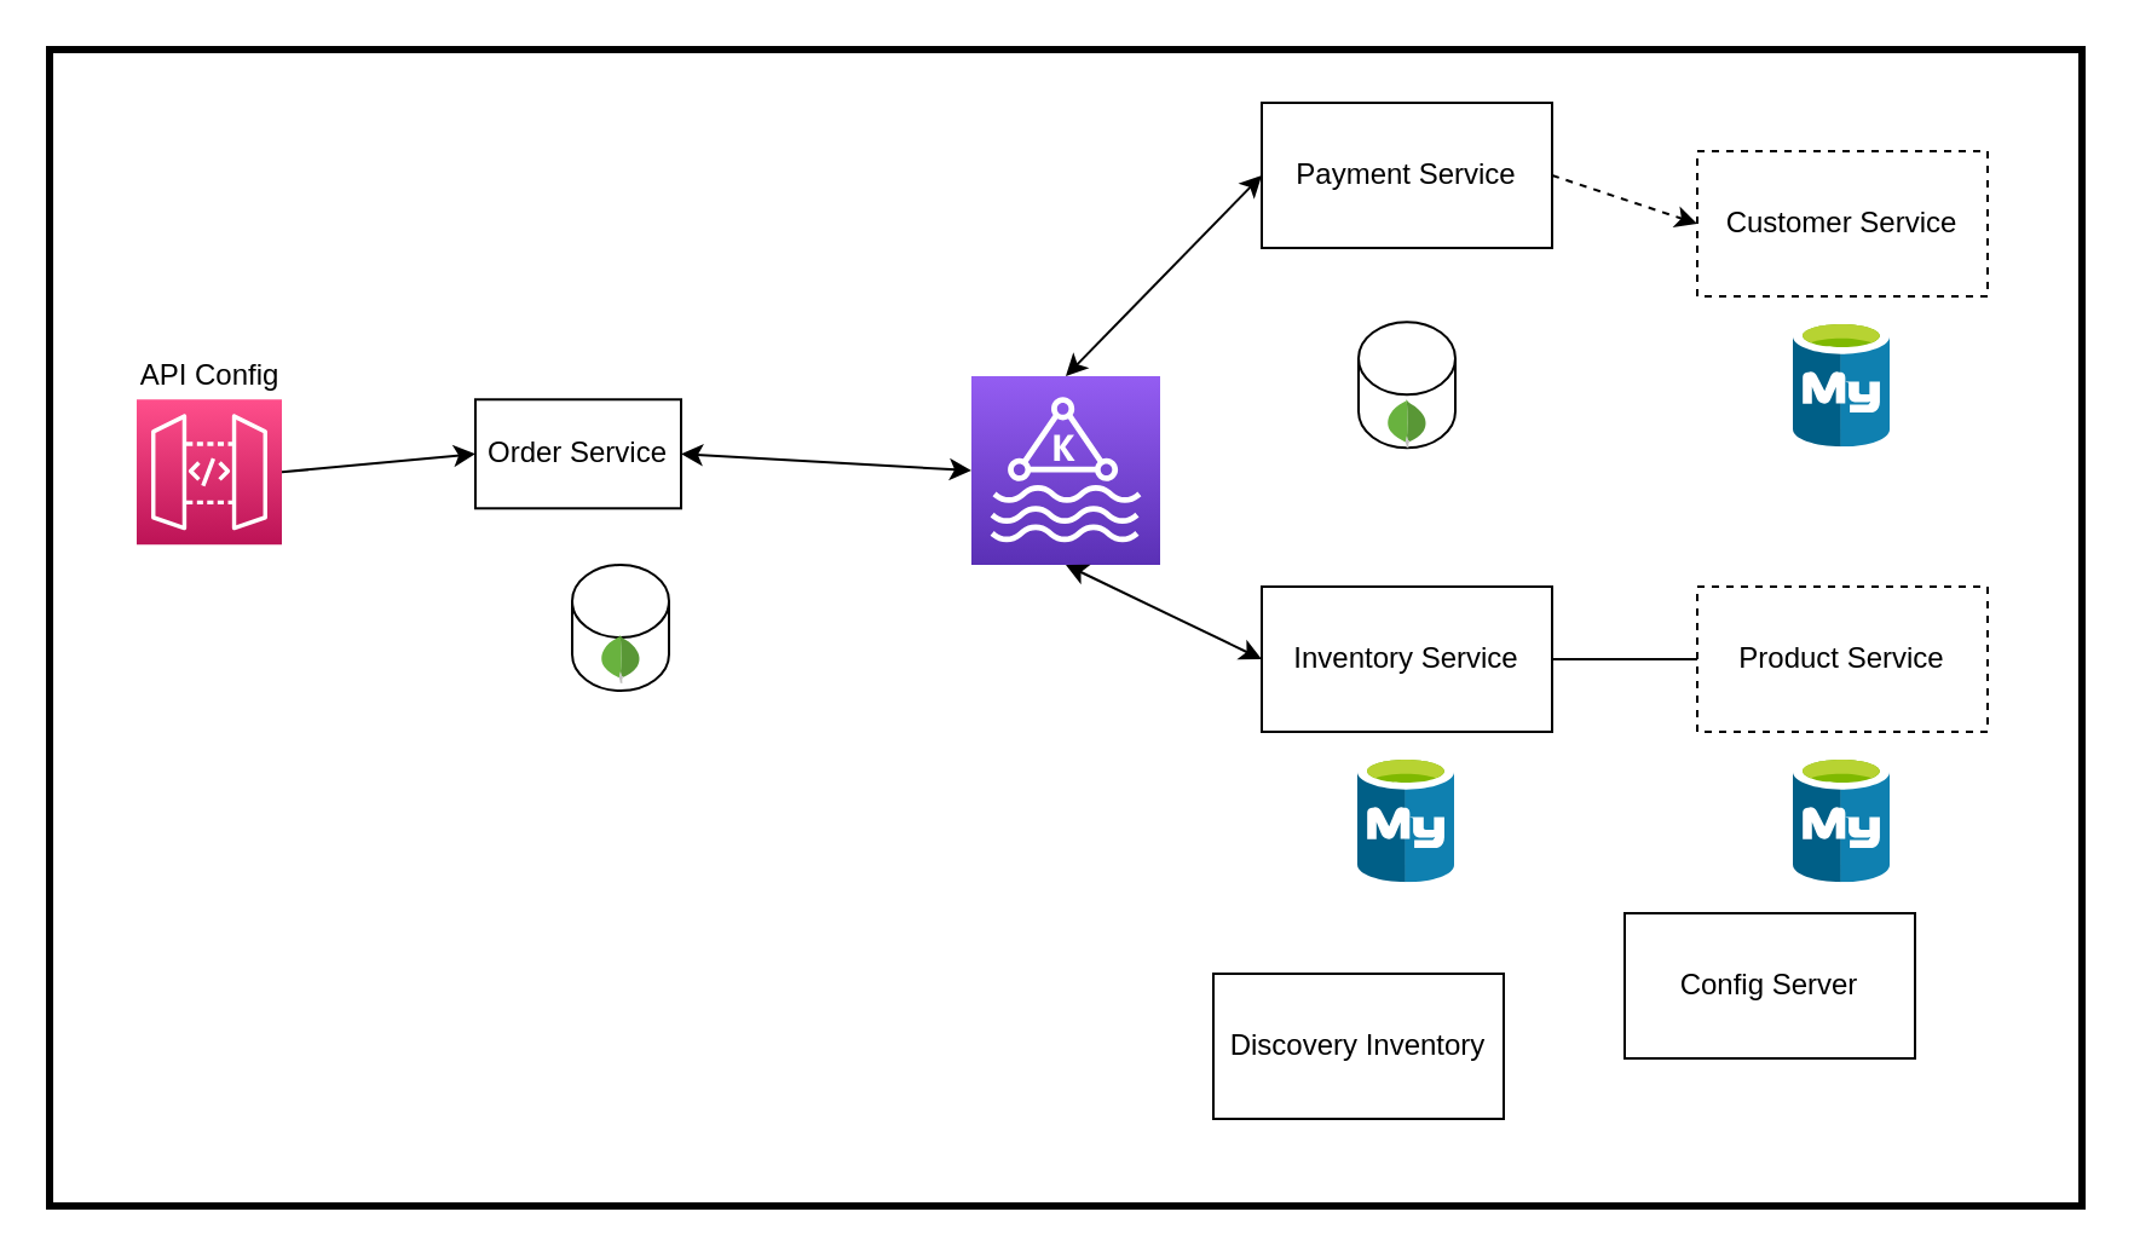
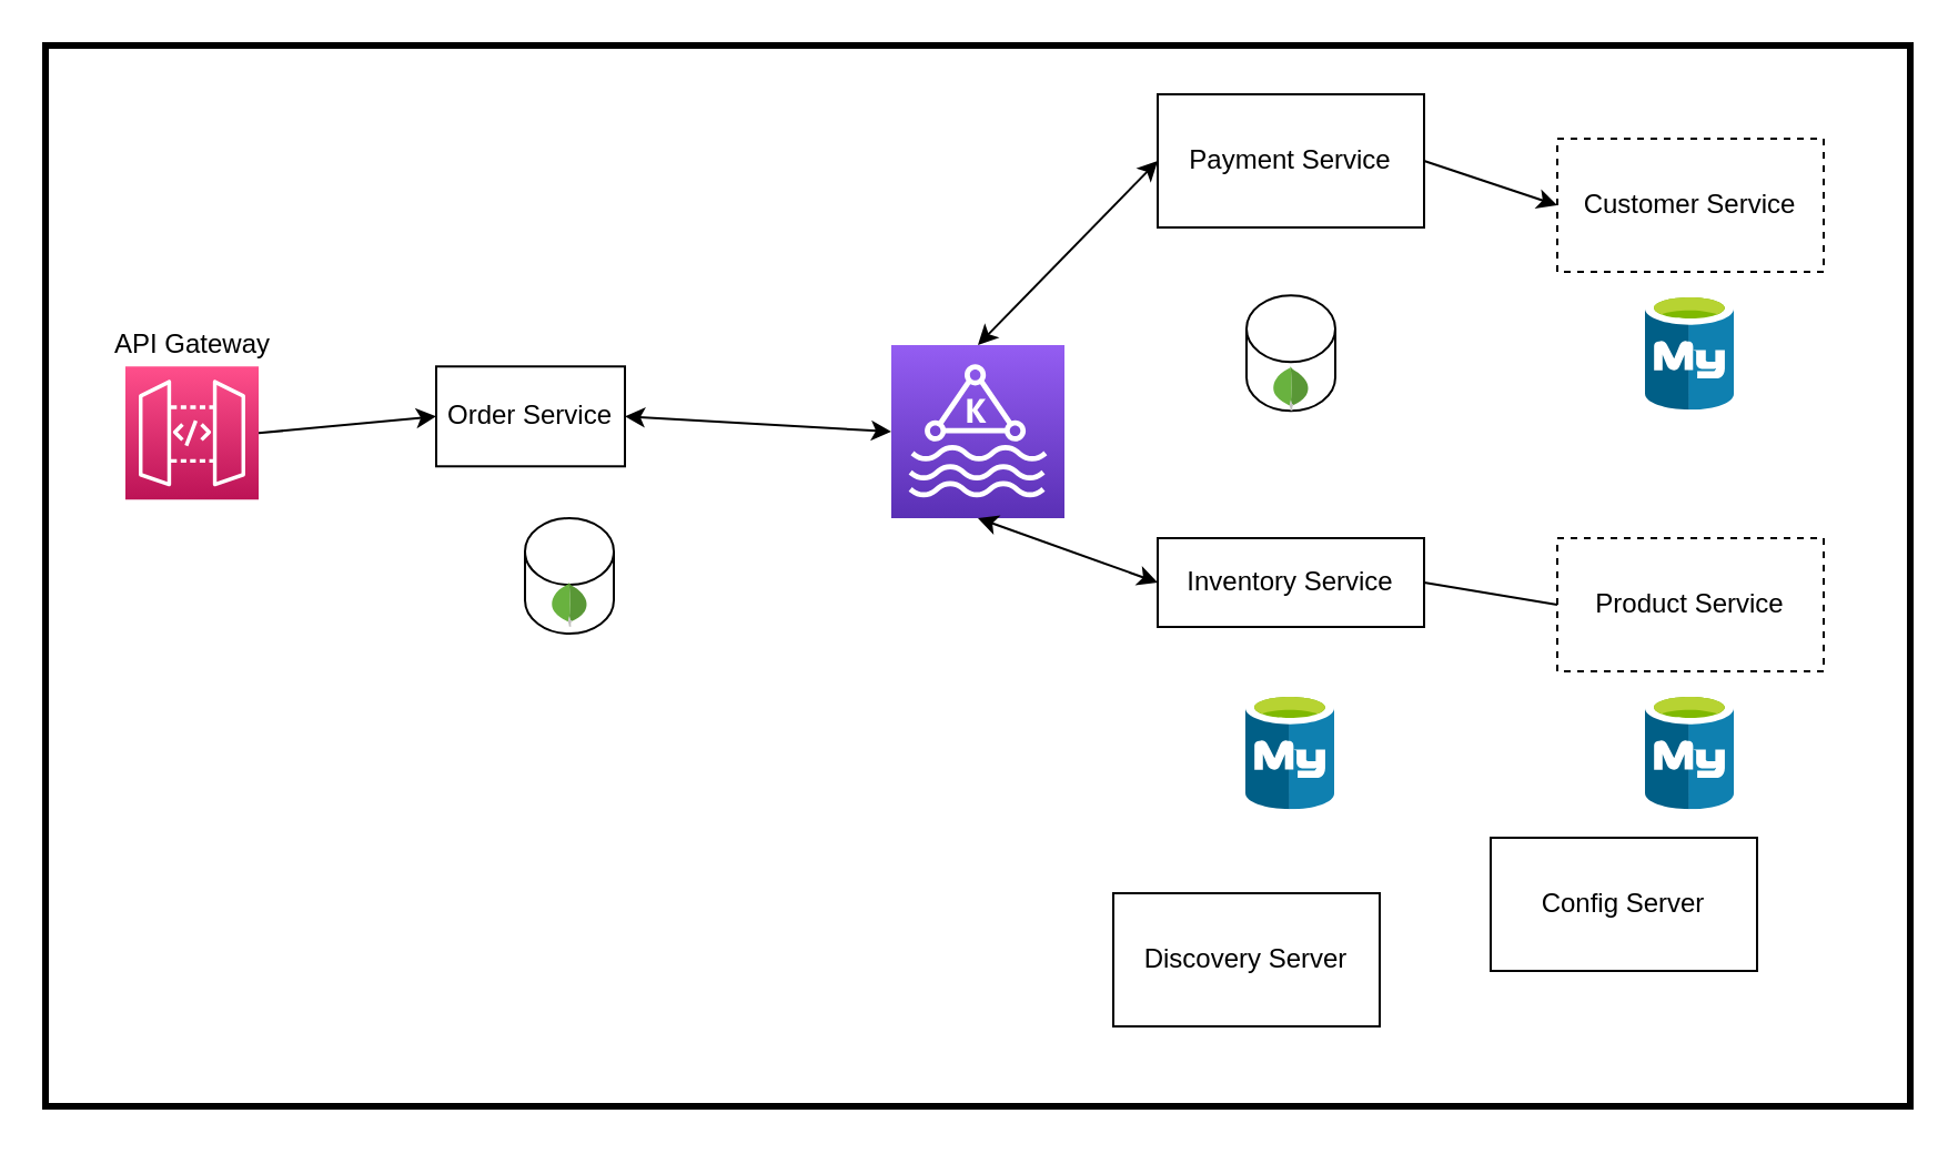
  <mxCell id="0" />
  <mxCell id="1" parent="0" />
  <mxCell id="2" value="Order Service" style="rounded=0;whiteSpace=wrap;html=1;" parent="1" vertex="1"><mxGeometry x="196" y="164.64" width="85" height="45" as="geometry" /></mxCell>
  <mxCell id="3" value="Payment Service" style="rounded=0;whiteSpace=wrap;html=1;horizontal=1;verticalAlign=middle;" parent="1" vertex="1"><mxGeometry x="521" y="42" width="120" height="60" as="geometry" /></mxCell>
- <mxCell id="4" value="Inventory Service" style="rounded=0;whiteSpace=wrap;html=1;" parent="1" vertex="1"><mxGeometry x="521" y="242" width="120" height="60" as="geometry" /></mxCell>
+ <mxCell id="4" value="Inventory Service" style="rounded=0;whiteSpace=wrap;html=1;" parent="1" vertex="1"><mxGeometry x="521" y="242" width="120" height="40" as="geometry" /></mxCell>
  <mxCell id="5" value="Customer Service" style="rounded=0;whiteSpace=wrap;html=1;dashed=1;" parent="1" vertex="1"><mxGeometry x="701" y="62" width="120" height="60" as="geometry" /></mxCell>
  <mxCell id="6" value="" style="shape=cylinder3;whiteSpace=wrap;html=1;boundedLbl=1;backgroundOutline=1;size=15;" parent="1" vertex="1"><mxGeometry x="561" y="132.64" width="40" height="52" as="geometry" /></mxCell>
  <mxCell id="7" value="" style="dashed=0;outlineConnect=0;html=1;align=center;labelPosition=center;verticalLabelPosition=bottom;verticalAlign=top;shape=mxgraph.weblogos.mongodb;" parent="1" vertex="1"><mxGeometry x="572.57" y="164.64" width="16.87" height="20" as="geometry" /></mxCell>
  <mxCell id="8" value="" style="aspect=fixed;html=1;points=[];align=center;image;fontSize=12;image=img/lib/mscae/Azure_Database_for_MySQL_servers.svg;" parent="1" vertex="1"><mxGeometry x="741" y="132" width="40" height="52.64" as="geometry" /></mxCell>
  <mxCell id="9" value="" style="aspect=fixed;html=1;points=[];align=center;image;fontSize=12;image=img/lib/mscae/Azure_Database_for_MySQL_servers.svg;" parent="1" vertex="1"><mxGeometry x="561" y="312" width="40" height="52.64" as="geometry" /></mxCell>
  <mxCell id="10" value="" style="points=[[0,0,0],[0.25,0,0],[0.5,0,0],[0.75,0,0],[1,0,0],[0,1,0],[0.25,1,0],[0.5,1,0],[0.75,1,0],[1,1,0],[0,0.25,0],[0,0.5,0],[0,0.75,0],[1,0.25,0],[1,0.5,0],[1,0.75,0]];outlineConnect=0;fontColor=#232F3E;gradientColor=#945DF2;gradientDirection=north;fillColor=#5A30B5;strokeColor=#ffffff;dashed=0;verticalLabelPosition=bottom;verticalAlign=top;align=center;html=1;fontSize=12;fontStyle=0;aspect=fixed;shape=mxgraph.aws4.resourceIcon;resIcon=mxgraph.aws4.managed_streaming_for_kafka;" parent="1" vertex="1"><mxGeometry x="401" y="155" width="78" height="78" as="geometry" /></mxCell>
  <mxCell id="11" value="" style="endArrow=classic;startArrow=classic;html=1;exitX=0.5;exitY=0;exitDx=0;exitDy=0;exitPerimeter=0;entryX=0;entryY=0.5;entryDx=0;entryDy=0;" edge="1" parent="1" source="10" target="3"><mxGeometry width="50" height="50" relative="1" as="geometry"><mxPoint x="441" y="132" as="sourcePoint" /><mxPoint x="491" y="82" as="targetPoint" /></mxGeometry></mxCell>
  <mxCell id="12" value="" style="endArrow=classic;startArrow=classic;html=1;entryX=0.5;entryY=1;entryDx=0;entryDy=0;entryPerimeter=0;exitX=0;exitY=0.5;exitDx=0;exitDy=0;" edge="1" parent="1" source="4" target="10"><mxGeometry width="50" height="50" relative="1" as="geometry"><mxPoint x="411" y="372" as="sourcePoint" /><mxPoint x="461" y="322" as="targetPoint" /></mxGeometry></mxCell>
  <mxCell id="13" value="" style="endArrow=classic;startArrow=classic;html=1;entryX=0;entryY=0.5;entryDx=0;entryDy=0;entryPerimeter=0;exitX=1;exitY=0.5;exitDx=0;exitDy=0;" edge="1" parent="1" source="2" target="10"><mxGeometry width="50" height="50" relative="1" as="geometry"><mxPoint x="261" y="227" as="sourcePoint" /><mxPoint x="311" y="177" as="targetPoint" /><Array as="points" /></mxGeometry></mxCell>
  <mxCell id="14" value="" style="points=[[0,0,0],[0.25,0,0],[0.5,0,0],[0.75,0,0],[1,0,0],[0,1,0],[0.25,1,0],[0.5,1,0],[0.75,1,0],[1,1,0],[0,0.25,0],[0,0.5,0],[0,0.75,0],[1,0.25,0],[1,0.5,0],[1,0.75,0]];outlineConnect=0;fontColor=#232F3E;gradientColor=#FF4F8B;gradientDirection=north;fillColor=#BC1356;strokeColor=#ffffff;dashed=0;verticalLabelPosition=bottom;verticalAlign=top;align=center;html=1;fontSize=12;fontStyle=0;aspect=fixed;shape=mxgraph.aws4.resourceIcon;resIcon=mxgraph.aws4.api_gateway;" vertex="1" parent="1"><mxGeometry x="56" y="164.64" width="60" height="60" as="geometry" /></mxCell>
- <mxCell id="15" value="API Config&lt;br&gt;" style="text;html=1;align=center;verticalAlign=middle;resizable=0;points=[];autosize=1;strokeColor=none;fillColor=none;" vertex="1" parent="1"><mxGeometry x="41" y="145.28" width="90" height="20" as="geometry" /></mxCell>
- <mxCell id="16" value="" style="endArrow=classic;html=1;exitX=1;exitY=0.5;exitDx=0;exitDy=0;entryX=0;entryY=0.5;entryDx=0;entryDy=0;dashed=1;" edge="1" parent="1" source="3" target="5"><mxGeometry width="50" height="50" relative="1" as="geometry"><mxPoint x="671" y="102" as="sourcePoint" /><mxPoint x="381" y="382" as="targetPoint" /></mxGeometry></mxCell>
+ <mxCell id="15" value="API Gateway&lt;br&gt;" style="text;html=1;align=center;verticalAlign=middle;resizable=0;points=[];autosize=1;strokeColor=none;fillColor=none;" vertex="1" parent="1"><mxGeometry x="41" y="145.28" width="90" height="20" as="geometry" /></mxCell>
+ <mxCell id="16" value="" style="endArrow=classic;html=1;exitX=1;exitY=0.5;exitDx=0;exitDy=0;entryX=0;entryY=0.5;entryDx=0;entryDy=0;" edge="1" parent="1" source="3" target="5"><mxGeometry width="50" height="50" relative="1" as="geometry"><mxPoint x="671" y="102" as="sourcePoint" /><mxPoint x="381" y="382" as="targetPoint" /></mxGeometry></mxCell>
  <mxCell id="17" value="" style="rounded=0;whiteSpace=wrap;html=1;labelBorderColor=none;fontColor=default;fillColor=none;strokeWidth=3;" vertex="1" parent="1"><mxGeometry x="20" y="20" width="840" height="478" as="geometry" /></mxCell>
  <mxCell id="18" value="" style="shape=cylinder3;whiteSpace=wrap;html=1;boundedLbl=1;backgroundOutline=1;size=15;" vertex="1" parent="1"><mxGeometry x="236" y="233" width="40" height="52" as="geometry" /></mxCell>
  <mxCell id="19" value="" style="dashed=0;outlineConnect=0;html=1;align=center;labelPosition=center;verticalLabelPosition=bottom;verticalAlign=top;shape=mxgraph.weblogos.mongodb;" vertex="1" parent="1"><mxGeometry x="247.57" y="262" width="16.87" height="20" as="geometry" /></mxCell>
- <mxCell id="20" value="Discovery Inventory" style="rounded=0;whiteSpace=wrap;html=1;labelBorderColor=none;fontColor=default;strokeWidth=1;fillColor=default;" vertex="1" parent="1"><mxGeometry x="501" y="402" width="120" height="60" as="geometry" /></mxCell>
+ <mxCell id="20" value="Discovery Server" style="rounded=0;whiteSpace=wrap;html=1;labelBorderColor=none;fontColor=default;strokeWidth=1;fillColor=default;" vertex="1" parent="1"><mxGeometry x="501" y="402" width="120" height="60" as="geometry" /></mxCell>
  <mxCell id="21" value="Config Server" style="rounded=0;whiteSpace=wrap;html=1;labelBorderColor=none;fontColor=default;strokeWidth=1;fillColor=default;" vertex="1" parent="1"><mxGeometry x="671" y="377" width="120" height="60" as="geometry" /></mxCell>
  <mxCell id="22" value="" style="endArrow=classic;html=1;fontColor=default;entryX=0;entryY=0.5;entryDx=0;entryDy=0;exitX=1;exitY=0.5;exitDx=0;exitDy=0;exitPerimeter=0;" edge="1" parent="1" source="14" target="2"><mxGeometry width="50" height="50" relative="1" as="geometry"><mxPoint x="131" y="202" as="sourcePoint" /><mxPoint x="181" y="212" as="targetPoint" /></mxGeometry></mxCell>
  <mxCell id="23" value="Product Service" style="rounded=0;whiteSpace=wrap;html=1;dashed=1;" vertex="1" parent="1"><mxGeometry x="701" y="242" width="120" height="60" as="geometry" /></mxCell>
  <mxCell id="24" value="" style="aspect=fixed;html=1;points=[];align=center;image;fontSize=12;image=img/lib/mscae/Azure_Database_for_MySQL_servers.svg;" vertex="1" parent="1"><mxGeometry x="741" y="312" width="40" height="52.64" as="geometry" /></mxCell>
  <mxCell id="25" value="" style="endArrow=none;html=1;fontColor=default;entryX=0;entryY=0.5;entryDx=0;entryDy=0;exitX=1;exitY=0.5;exitDx=0;exitDy=0;" edge="1" parent="1" source="4" target="23"><mxGeometry width="50" height="50" relative="1" as="geometry"><mxPoint x="421" y="362" as="sourcePoint" /><mxPoint x="471" y="312" as="targetPoint" /></mxGeometry></mxCell>
